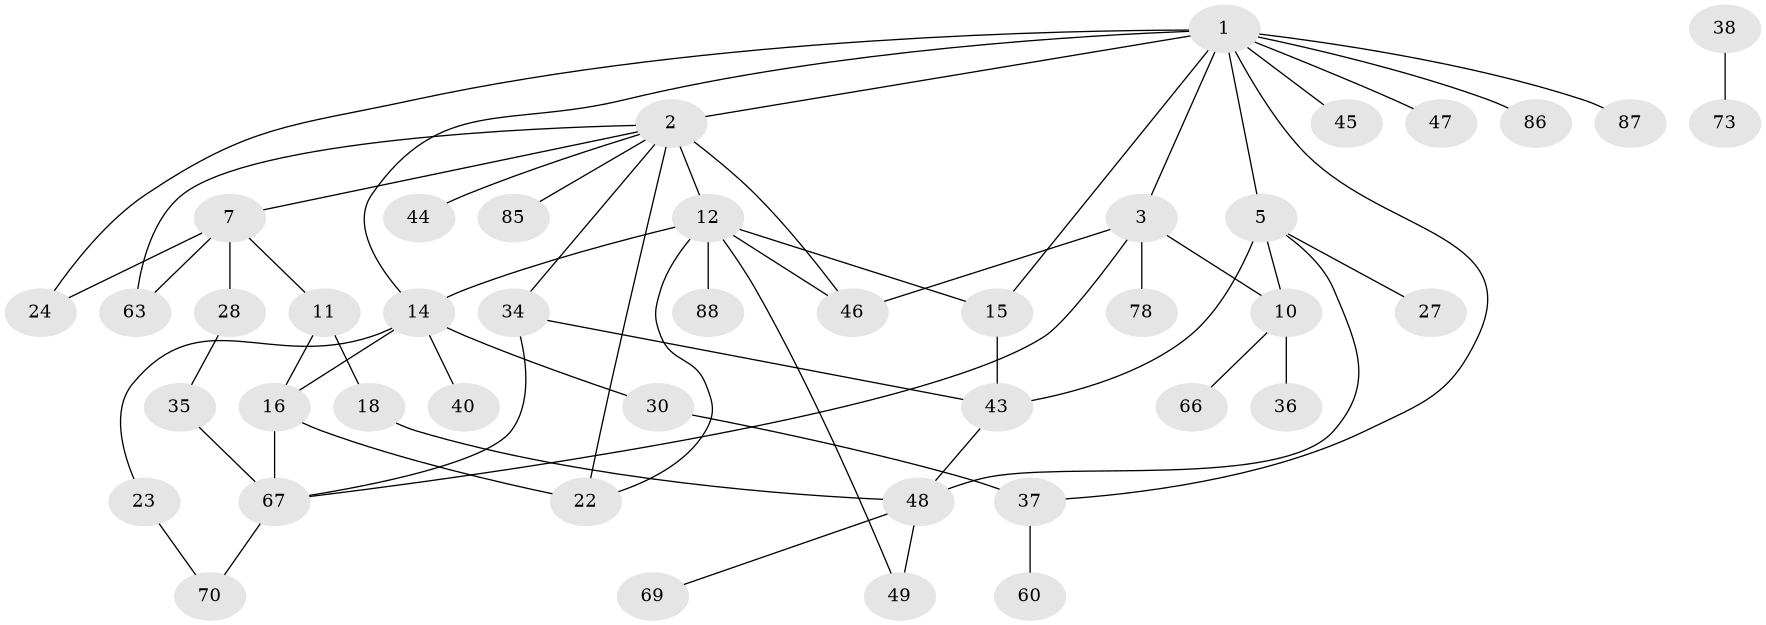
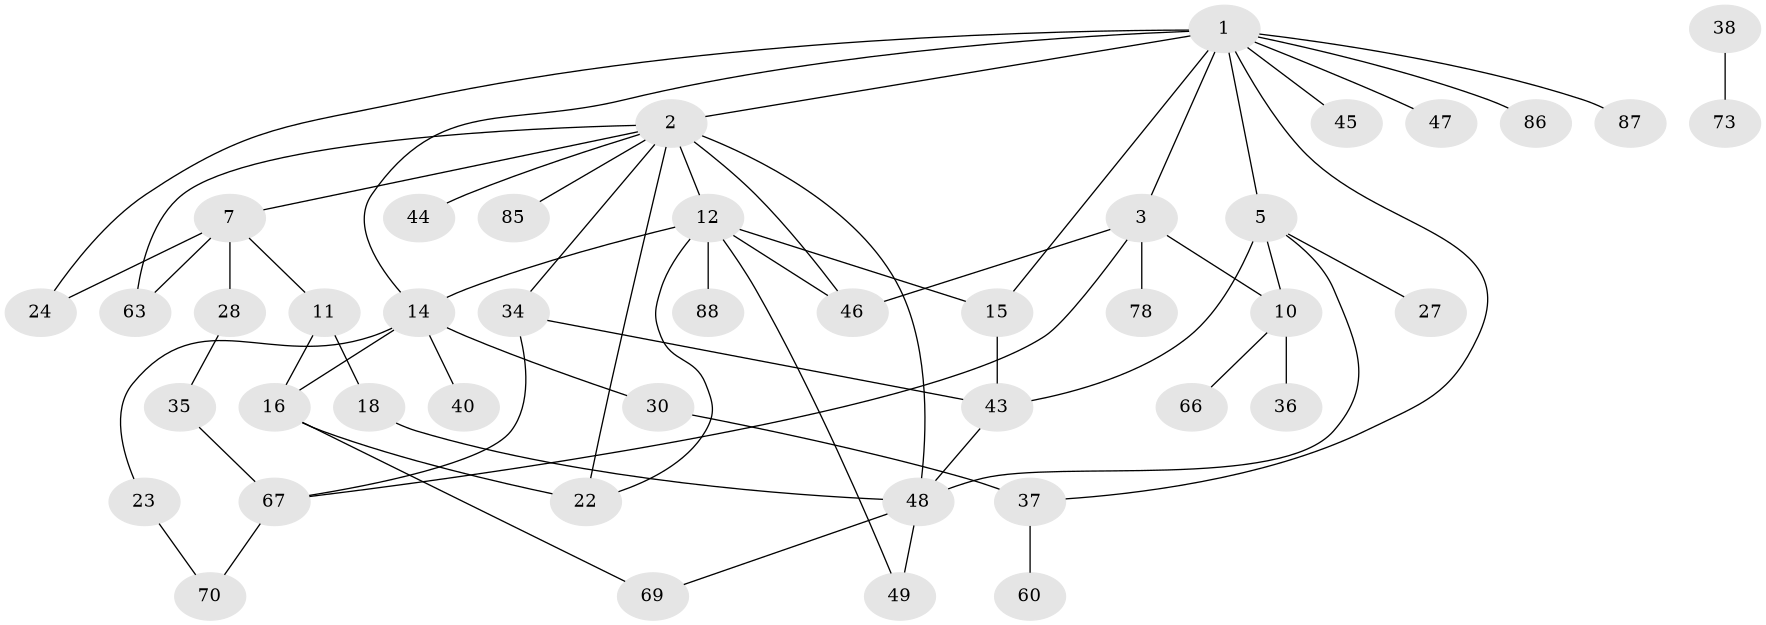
  graph {
    node [color=gray90 style=filled]
    1 [super="+8"]
    2 [super="+4+29"]
    3
    5 [super="+25"]
    14 [super="+21+33+39"]
    15
    24 [super="+71"]
    37 [super="+50"]
    45
    47
    86
    87
    7 [super="+19+9"]
    12 [super="+13"]
    22 [super="+64"]
    34 [super="+74"]
    44 [super="+79"]
    46 [super="+59"]
    48 [super="+62+52"]
    63
    85
    10 [super="+82+17"]
    67 [super="+77"]
    78
    27
    43 [super="+84"]
    16 [super="+57+61"]
    23 [super="+55+68"]
    30 [super="+42"]
    40 [super="+51"]
    60
    11 [super="+76"]
    28 [super="+31"]
    49
    88
    69 [super="+80"]
    36
    66
    70
    18
    35 [super="+58"]
    38
    73
    1 -- 2 [weight=2]
    1 -- 3
    1 -- 5 [weight=2]
    1 -- 14
    1 -- 15
    1 -- 24
    1 -- 37
    1 -- 45
    1 -- 47
    1 -- 86
    1 -- 87
    2 -- 7
    2 -- 12 [weight=2]
    2 -- 22
    2 -- 34
    2 -- 44
    2 -- 46
+   2 -- 48
    2 -- 63
    2 -- 85
    3 -- 46
    3 -- 10
    3 -- 67
    3 -- 78
    5 -- 48
    5 -- 10
    5 -- 27
    5 -- 43
    14 -- 16
    14 -- 23
    14 -- 30
    14 -- 40 [weight=2]
    15 -- 43
    37 -- 60
    7 -- 24
    7 -- 63
    7 -- 11
    7 -- 28
    12 -- 14
    12 -- 15
    12 -- 22
    12 -- 46
    12 -- 49
    12 -- 88
    34 -- 67
    34 -- 43
    48 -- 49
    48 -- 69
    10 -- 36
    10 -- 66
    67 -- 70
    43 -- 48
    16 -- 22
-   16 -- 67
+   16 -- 69
    23 -- 70
    30 -- 37
    11 -- 16
    11 -- 18
    28 -- 35
    18 -- 48
    35 -- 67
    38 -- 73
  }
